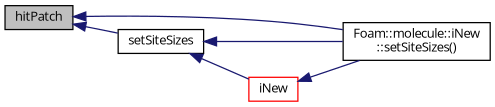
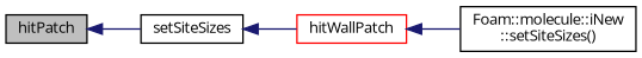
  digraph {
    fontname="Open Sans"
    rankdir=LR
    node [color=black fontname="Open Sans" fontsize=10 shape=record]
    edge [color=midnightblue dir=back fontname="Open Sans" fontsize=10 labelfontname=Helvetica labelfontsize=10 style=solid]
    n1 [fillcolor=grey75 fontcolor=black height=0.2 label=hitPatch style=filled width=0.4]
    n2 [height=0.2 label="Foam::molecule::iNew\l::setSiteSizes()" width=0.4]
    n3 [height=0.2 label=setSiteSizes width=0.4]
-   n4 [color=red height=0.2 label=iNew width=0.4]
-   n1 -> n2
+   n4 [color=red height=0.2 label=hitWallPatch width=0.4]
    n1 -> n3
-   n3 -> n2
    n3 -> n4
    n4 -> n2
  }
